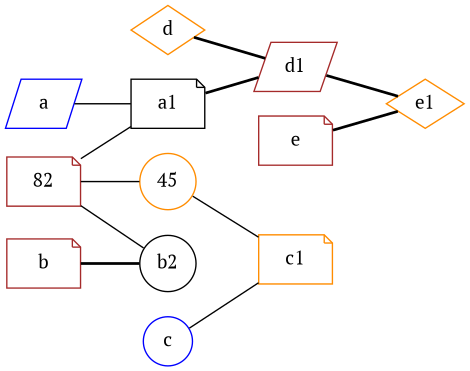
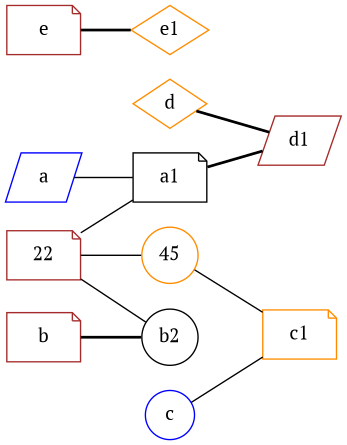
  graph {
    fontname="PT Serif"
    rankdir=LR
    node [color=darkorange fontname="PT Serif" labelfontsize=50 shape=note]
    edge [fontname="PT Serif" style=solid]
    d [shape=diamond]
    d1 [color=brown shape=parallelogram]
    e1 [shape=diamond]
    a1 [color=black]
    45 [shape=circle]
    c1
    n7 [color=black label=b2 shape=circle]
-   22 [color=brown label=82]
+   22 [color=brown]
    e [color=brown]
    c [color=blue shape=circle]
    b [color=brown]
    a [color=blue shape=parallelogram]
    d -- d1 [style=bold]
-   d1 -- e1 [style=bold]
    a1 -- d1 [style=bold]
    45 -- c1
    22 -- a1
    22 -- 45
    22 -- n7
    e -- e1 [style=bold]
    c -- c1
    b -- n7 [style=bold]
    a -- a1
  }
